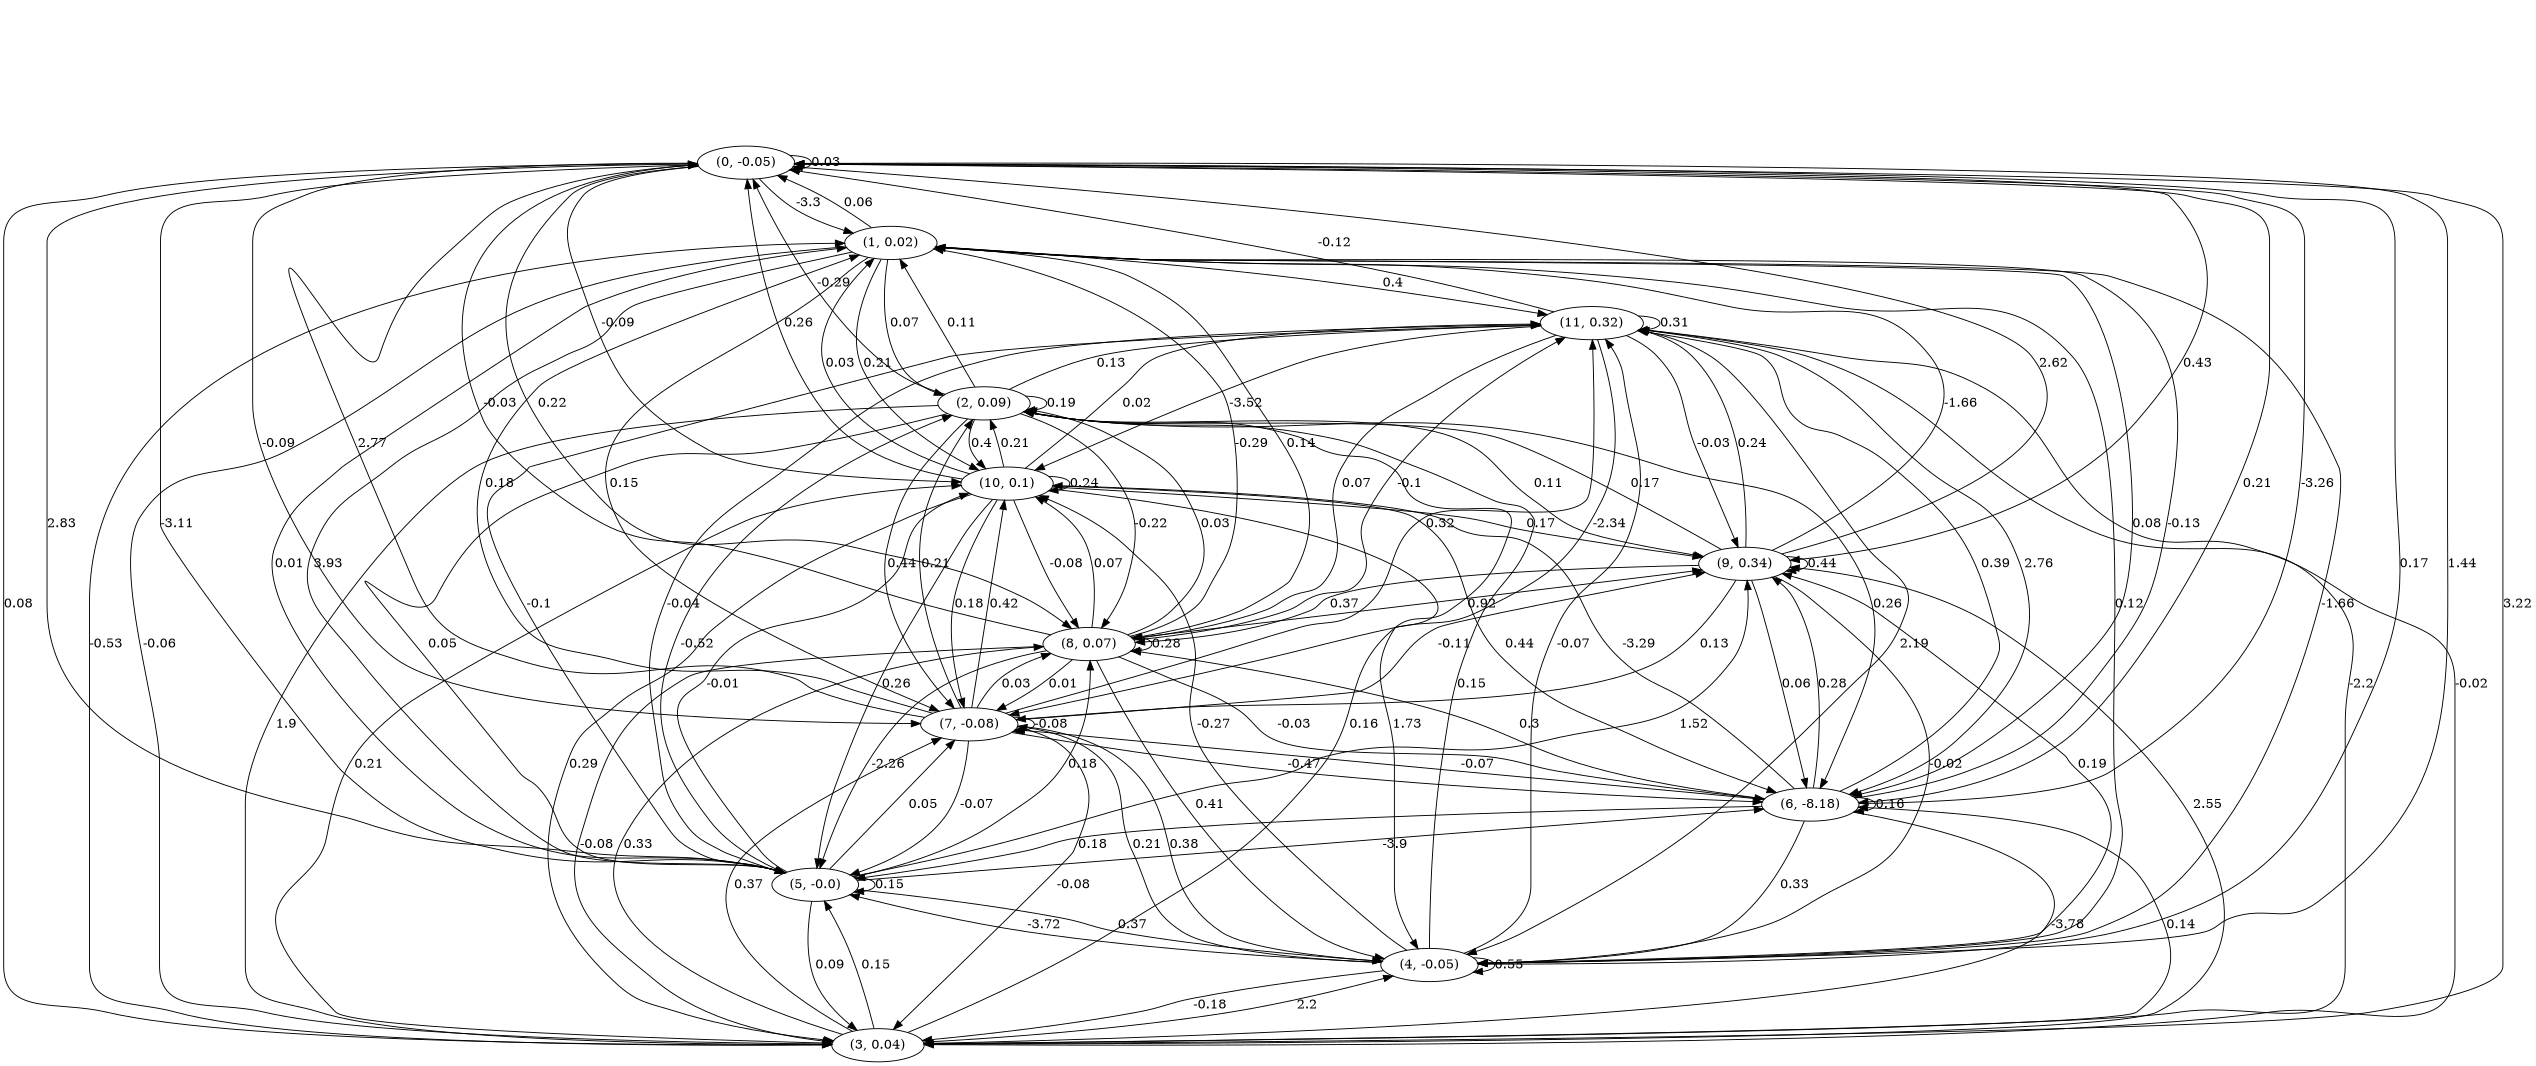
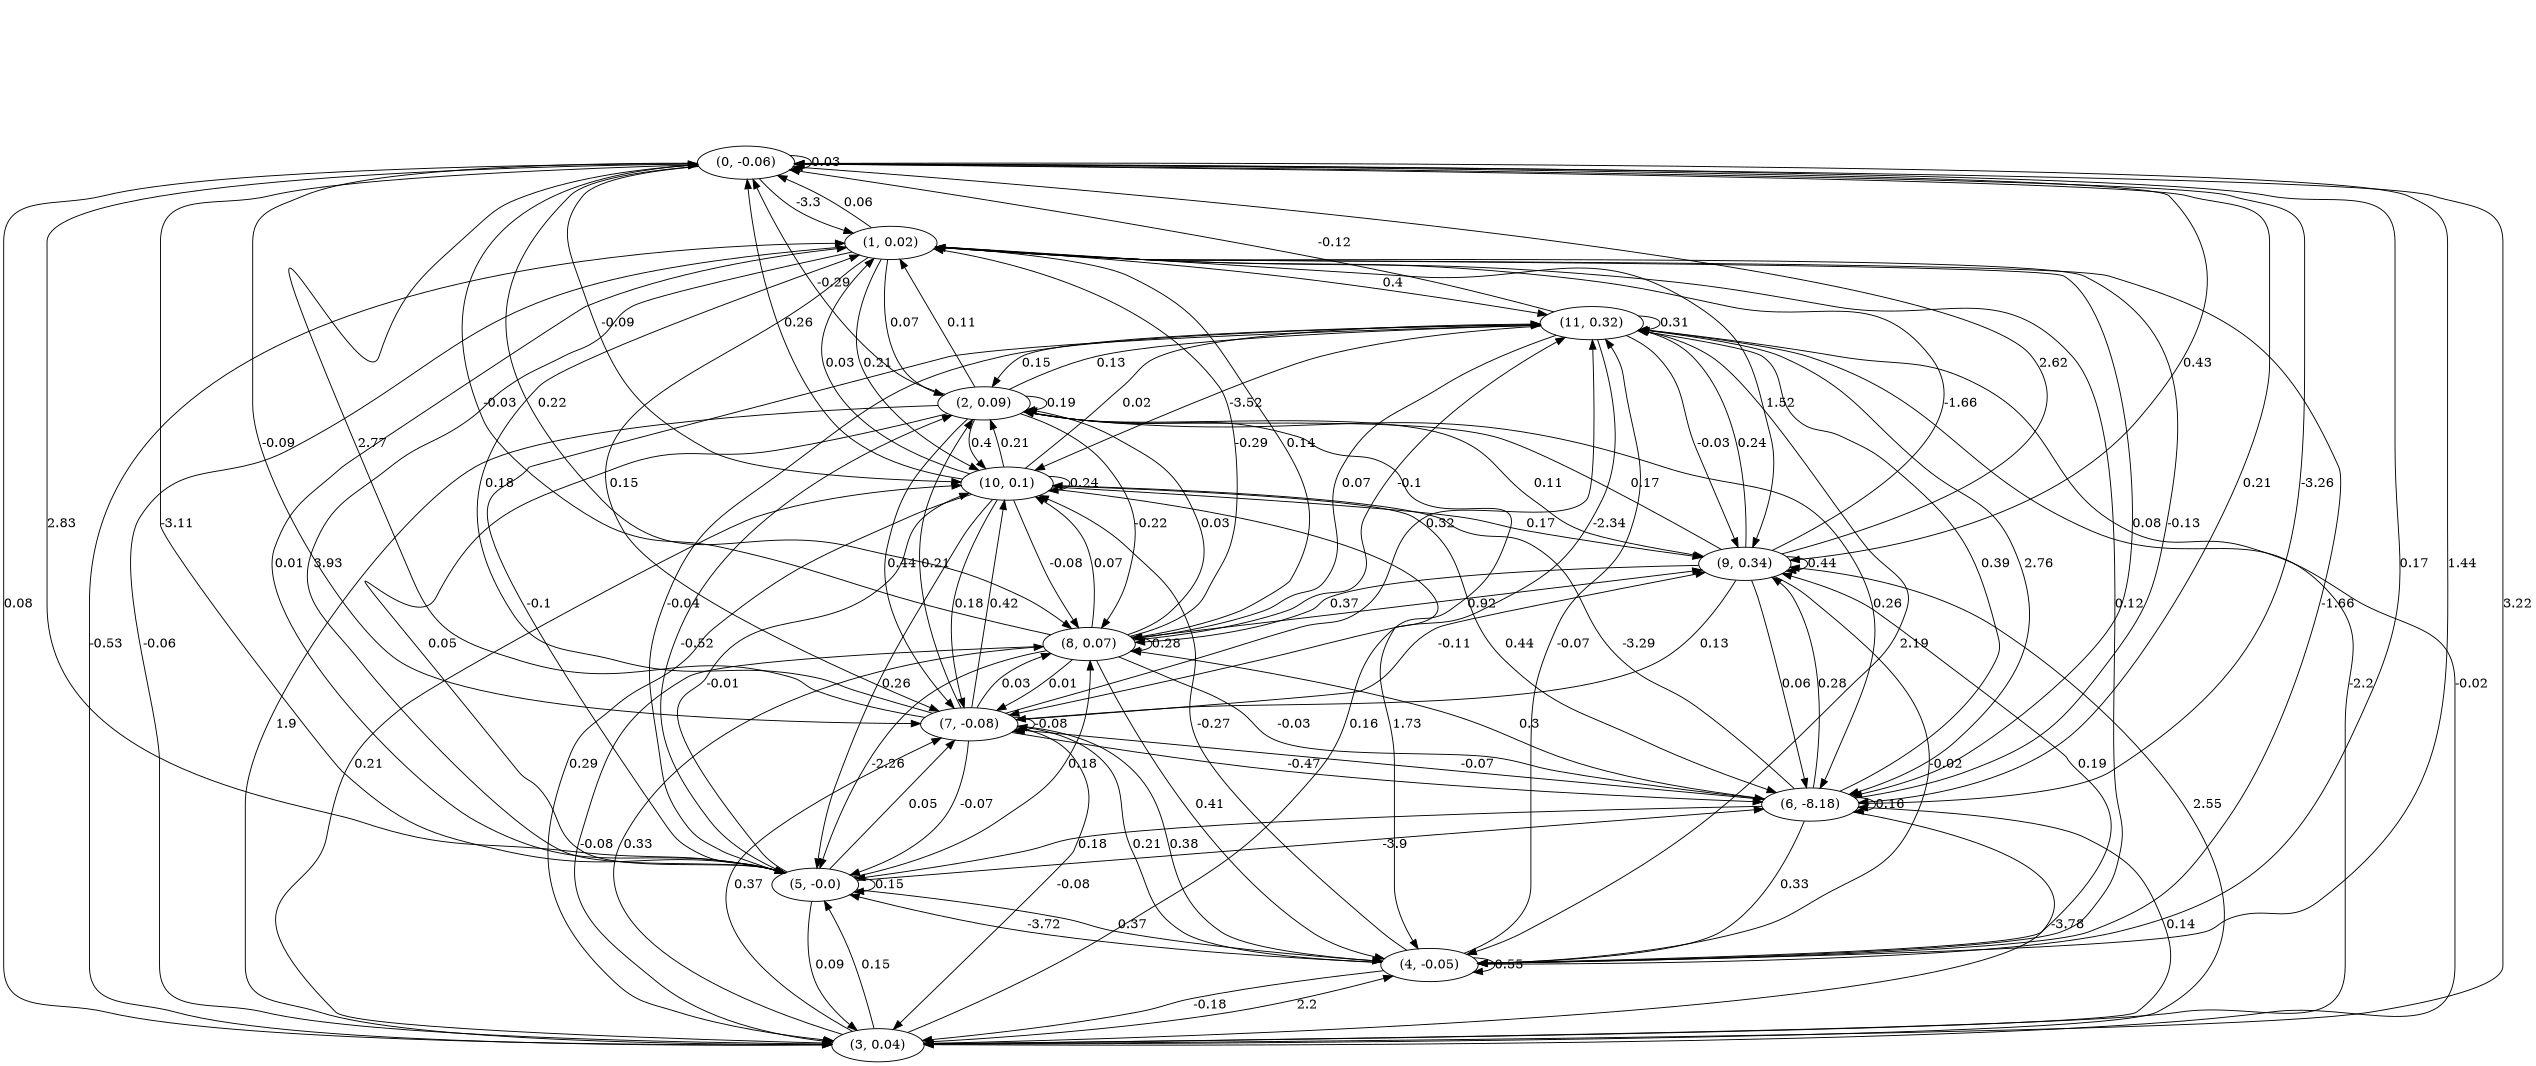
  digraph {
-   n1 [label="(0, -0.05)"]
+   n1 [label="(0, -0.06)"]
    n2 [label="(1, 0.02)"]
    n3 [label="(3, 0.04)"]
    n4 [label="(4, -0.05)"]
    n5 [label="(5, -0.0)"]
    n6 [label="(6, -8.18)"]
    n7 [label="(7, -0.08)"]
    n8 [label="(8, 0.07)"]
    n9 [label="(9, 0.34)"]
    n10 [label="(10, 0.1)"]
    n11 [label="(2, 0.09)"]
    n12 [label="(11, 0.32)"]
    n1 -> n1 [label=0.03]
    n1 -> n2 [label=-3.3]
    n1 -> n3 [label=0.08]
    n1 -> n4 [label=1.44]
    n1 -> n5 [label=-3.11]
    n1 -> n6 [label=0.21]
    n1 -> n7 [label=-0.09]
    n1 -> n8 [label=0.22]
    n1 -> n9 [label=0.43]
    n1 -> n10 [label=-0.09]
    n2 -> n1 [label=0.06]
    n2 -> n3 [label=-0.06]
    n2 -> n4 [label=0.12]
    n2 -> n5 [label=3.93]
    n2 -> n6 [label=0.08]
    n2 -> n7 [label=0.15]
    n2 -> n8 [label=0.14]
-   n5 -> n9 [label=1.52]
+   n2 -> n9 [label=1.52]
    n2 -> n10 [label=0.21]
    n2 -> n11 [label=0.07]
    n2 -> n12 [label=0.4]
    n3 -> n1 [label=3.22]
    n3 -> n2 [label=-0.53]
    n3 -> n4 [label=2.2]
    n3 -> n5 [label=0.15]
    n3 -> n6 [label=0.14]
    n3 -> n7 [label=0.37]
    n3 -> n8 [label=0.33]
    n3 -> n9 [label=2.55]
    n3 -> n10 [label=0.21]
    n3 -> n11 [label=0.16]
    n3 -> n12 [label=-2.2]
    n4 -> n1 [label=0.17]
    n4 -> n2 [label=-1.66]
    n4 -> n3 [label=-0.18]
    n4 -> n4 [label=0.55]
    n4 -> n5 [label=-3.72]
    n4 -> n7 [label=0.21]
    n4 -> n9 [label=0.19]
    n4 -> n10 [label=-0.27]
    n4 -> n12 [label=-0.07]
    n5 -> n1 [label=2.83]
    n5 -> n2 [label=0.01]
    n5 -> n3 [label=0.09]
    n5 -> n4 [label=0.37]
    n5 -> n5 [label=0.15]
    n5 -> n6 [label=-3.9]
    n5 -> n7 [label=0.05]
    n5 -> n8 [label=0.18]
    n5 -> n10 [label=-0.01]
    n5 -> n11 [label=-0.52]
    n5 -> n12 [label=-0.04]
    n6 -> n1 [label=-3.26]
    n6 -> n2 [label=-0.13]
    n6 -> n3 [label=-3.78]
    n6 -> n4 [label=0.33]
    n6 -> n5 [label=0.18]
    n6 -> n6 [label=0.16]
    n6 -> n7 [label=-0.07]
    n6 -> n8 [label=0.3]
    n6 -> n9 [label=0.28]
    n6 -> n10 [label=-3.29]
    n6 -> n12 [label=0.39]
    n7 -> n1 [label=2.77]
    n7 -> n2 [label=0.18]
    n7 -> n3 [label=-0.08]
    n7 -> n4 [label=0.38]
    n7 -> n5 [label=-0.07]
    n7 -> n6 [label=-0.47]
    n7 -> n7 [label=-0.08]
    n7 -> n8 [label=0.03]
    n7 -> n9 [label=-0.11]
    n7 -> n10 [label=0.42]
    n7 -> n11 [label=0.21]
    n7 -> n12 [label=0.32]
    n8 -> n1 [label=-0.03]
    n8 -> n2 [label=-0.29]
    n8 -> n3 [label=-0.08]
    n8 -> n4 [label=0.41]
    n8 -> n5 [label=-2.26]
    n8 -> n6 [label=-0.03]
    n8 -> n7 [label=0.01]
    n8 -> n8 [label=0.28]
    n8 -> n9 [label=0.92]
    n8 -> n10 [label=0.07]
    n8 -> n11 [label=0.03]
    n8 -> n12 [label=-0.1]
    n9 -> n1 [label=2.62]
    n9 -> n2 [label=-1.66]
    n9 -> n4 [label=-0.02]
    n9 -> n6 [label=0.06]
    n9 -> n7 [label=0.13]
    n9 -> n8 [label=0.37]
    n9 -> n9 [label=0.44]
    n9 -> n11 [label=0.17]
    n9 -> n12 [label=0.24]
    n10 -> n1 [label=0.26]
    n10 -> n2 [label=0.03]
    n10 -> n3 [label=0.29]
    n10 -> n4 [label=1.73]
    n10 -> n5 [label=0.26]
    n10 -> n6 [label=0.44]
    n10 -> n7 [label=0.18]
    n10 -> n8 [label=-0.08]
    n10 -> n9 [label=0.17]
    n10 -> n10 [label=0.24]
    n10 -> n11 [label=0.21]
    n10 -> n12 [label=0.02]
    n11 -> n1 [label=-0.29]
    n11 -> n2 [label=0.11]
    n11 -> n3 [label=1.9]
    n11 -> n5 [label=0.05]
    n11 -> n6 [label=0.26]
    n11 -> n7 [label=0.44]
    n11 -> n8 [label=-0.22]
    n11 -> n9 [label=0.11]
    n11 -> n10 [label=0.4]
    n11 -> n11 [label=0.19]
    n11 -> n12 [label=0.13]
    n12 -> n1 [label=-0.12]
    n12 -> n3 [label=-0.02]
    n12 -> n4 [label=2.19]
    n12 -> n5 [label=-0.1]
    n12 -> n6 [label=2.76]
    n12 -> n7 [label=-2.34]
    n12 -> n8 [label=0.07]
    n12 -> n9 [label=-0.03]
    n12 -> n10 [label=-3.52]
-   n4 -> n11 [label=0.15]
+   n12 -> n11 [label=0.15]
    n12 -> n12 [label=0.31]
  }
